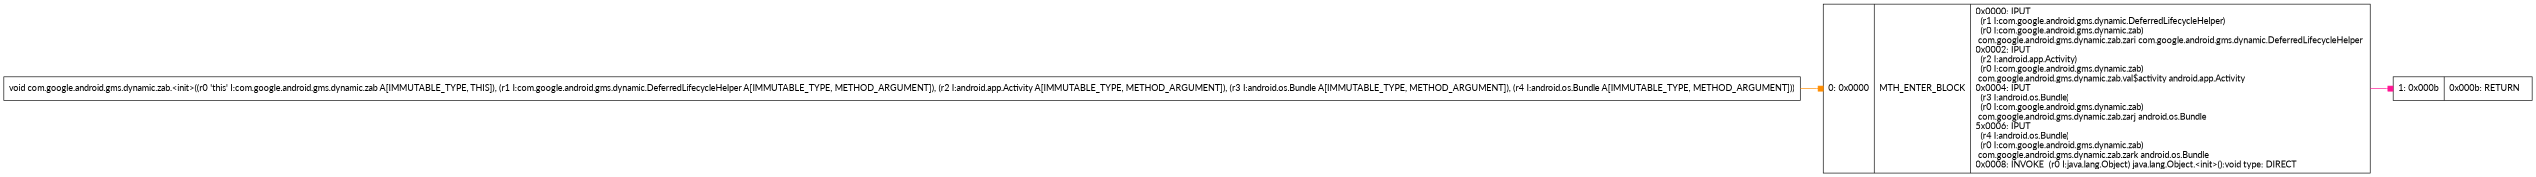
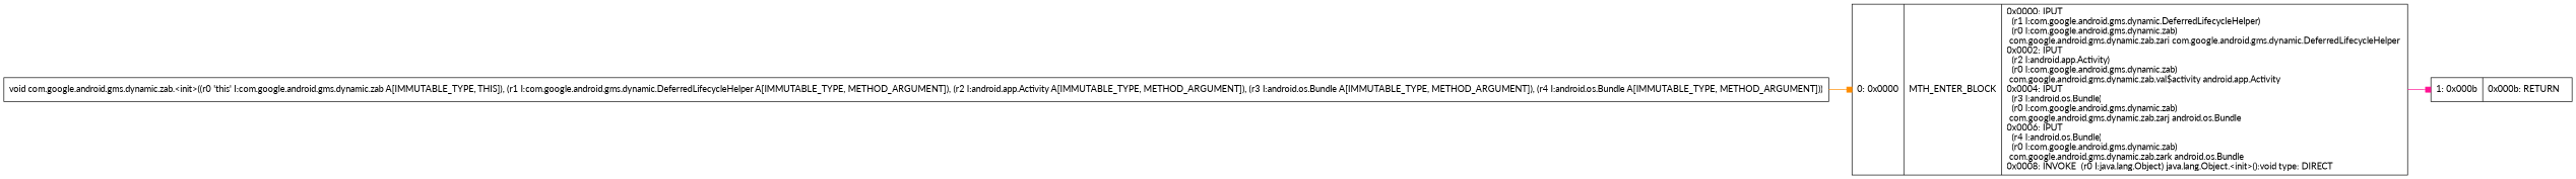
  digraph {
    rankdir=LR
    fontname=Lato
    node [shape=record fontname=Lato]
    edge [arrowhead=box fontname=Lato]
-   n1 [label="{0\:\ 0x0000|MTH_ENTER_BLOCK\l|0x0000: IPUT  \l  (r1 I:com.google.android.gms.dynamic.DeferredLifecycleHelper)\l  (r0 I:com.google.android.gms.dynamic.zab)\l com.google.android.gms.dynamic.zab.zari com.google.android.gms.dynamic.DeferredLifecycleHelper \l0x0002: IPUT  \l  (r2 I:android.app.Activity)\l  (r0 I:com.google.android.gms.dynamic.zab)\l com.google.android.gms.dynamic.zab.val$activity android.app.Activity \l0x0004: IPUT  \l  (r3 I:android.os.Bundle)\l  (r0 I:com.google.android.gms.dynamic.zab)\l com.google.android.gms.dynamic.zab.zarj android.os.Bundle \l5x0006: IPUT  \l  (r4 I:android.os.Bundle)\l  (r0 I:com.google.android.gms.dynamic.zab)\l com.google.android.gms.dynamic.zab.zark android.os.Bundle \l0x0008: INVOKE  (r0 I:java.lang.Object) java.lang.Object.\<init\>():void type: DIRECT \l}"]
+   n1 [label="{0\:\ 0x0000|MTH_ENTER_BLOCK\l|0x0000: IPUT  \l  (r1 I:com.google.android.gms.dynamic.DeferredLifecycleHelper)\l  (r0 I:com.google.android.gms.dynamic.zab)\l com.google.android.gms.dynamic.zab.zari com.google.android.gms.dynamic.DeferredLifecycleHelper \l0x0002: IPUT  \l  (r2 I:android.app.Activity)\l  (r0 I:com.google.android.gms.dynamic.zab)\l com.google.android.gms.dynamic.zab.val$activity android.app.Activity \l0x0004: IPUT  \l  (r3 I:android.os.Bundle)\l  (r0 I:com.google.android.gms.dynamic.zab)\l com.google.android.gms.dynamic.zab.zarj android.os.Bundle \l0x0006: IPUT  \l  (r4 I:android.os.Bundle)\l  (r0 I:com.google.android.gms.dynamic.zab)\l com.google.android.gms.dynamic.zab.zark android.os.Bundle \l0x0008: INVOKE  (r0 I:java.lang.Object) java.lang.Object.\<init\>():void type: DIRECT \l}"]
    n2 [label="{1\:\ 0x000b|0x000b: RETURN   \l}"]
    n3 [label="{void com.google.android.gms.dynamic.zab.\<init\>((r0 'this' I:com.google.android.gms.dynamic.zab A[IMMUTABLE_TYPE, THIS]), (r1 I:com.google.android.gms.dynamic.DeferredLifecycleHelper A[IMMUTABLE_TYPE, METHOD_ARGUMENT]), (r2 I:android.app.Activity A[IMMUTABLE_TYPE, METHOD_ARGUMENT]), (r3 I:android.os.Bundle A[IMMUTABLE_TYPE, METHOD_ARGUMENT]), (r4 I:android.os.Bundle A[IMMUTABLE_TYPE, METHOD_ARGUMENT])) }"]
    n1 -> n2 [color=deeppink]
    n3 -> n1 [color=darkorange]
  }
